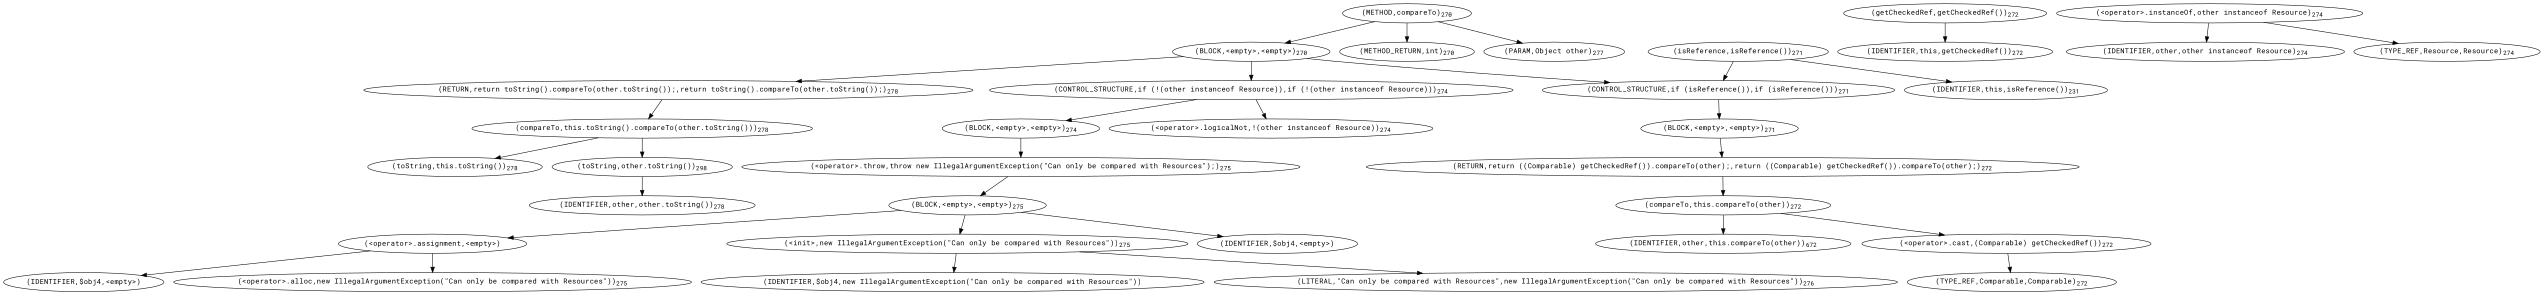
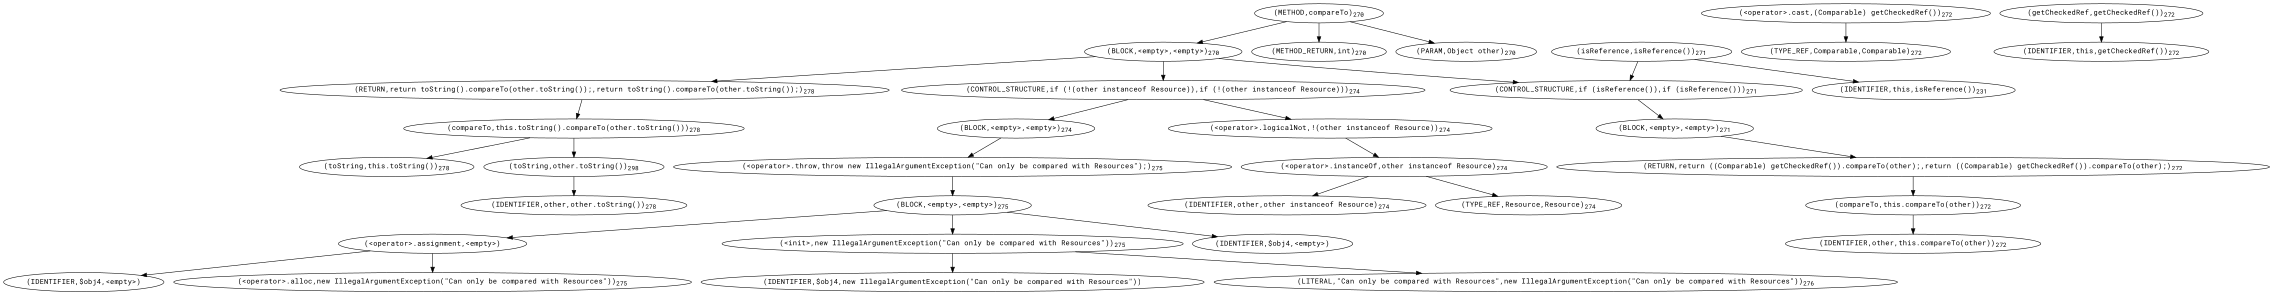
  digraph {
    fontname="Roboto Mono"
    node [fontname="Roboto Mono"]
    edge [fontname="Roboto Mono"]
    n1 [label=<(METHOD,compareTo)<SUB>270</SUB>>]
-   n2 [label=<(PARAM,Object other)<SUB>277</SUB>>]
+   n2 [label=<(PARAM,Object other)<SUB>270</SUB>>]
    n3 [label=<(BLOCK,&lt;empty&gt;,&lt;empty&gt;)<SUB>270</SUB>>]
    n4 [label=<(METHOD_RETURN,int)<SUB>270</SUB>>]
    n5 [label=<(CONTROL_STRUCTURE,if (isReference()),if (isReference()))<SUB>271</SUB>>]
    n6 [label=<(CONTROL_STRUCTURE,if (!(other instanceof Resource)),if (!(other instanceof Resource)))<SUB>274</SUB>>]
    n7 [label=<(RETURN,return toString().compareTo(other.toString());,return toString().compareTo(other.toString());)<SUB>278</SUB>>]
    n8 [label=<(BLOCK,&lt;empty&gt;,&lt;empty&gt;)<SUB>271</SUB>>]
    n9 [label=<(&lt;operator&gt;.logicalNot,!(other instanceof Resource))<SUB>274</SUB>>]
    n10 [label=<(BLOCK,&lt;empty&gt;,&lt;empty&gt;)<SUB>274</SUB>>]
    n11 [label=<(compareTo,this.toString().compareTo(other.toString()))<SUB>278</SUB>>]
    n12 [label=<(isReference,isReference())<SUB>271</SUB>>]
    n13 [label=<(IDENTIFIER,this,isReference())<SUB>231</SUB>>]
    n14 [label=<(RETURN,return ((Comparable) getCheckedRef()).compareTo(other);,return ((Comparable) getCheckedRef()).compareTo(other);)<SUB>272</SUB>>]
    n15 [label=<(compareTo,this.compareTo(other))<SUB>272</SUB>>]
    n16 [label=<(&lt;operator&gt;.cast,(Comparable) getCheckedRef())<SUB>272</SUB>>]
-   n17 [label=<(IDENTIFIER,other,this.compareTo(other))<SUB>672</SUB>>]
+   n17 [label=<(IDENTIFIER,other,this.compareTo(other))<SUB>272</SUB>>]
    n18 [label=<(TYPE_REF,Comparable,Comparable)<SUB>272</SUB>>]
    n19 [label=<(getCheckedRef,getCheckedRef())<SUB>272</SUB>>]
    n20 [label=<(IDENTIFIER,this,getCheckedRef())<SUB>272</SUB>>]
    n21 [label=<(&lt;operator&gt;.instanceOf,other instanceof Resource)<SUB>274</SUB>>]
    n22 [label=<(&lt;operator&gt;.throw,throw new IllegalArgumentException(&quot;Can only be compared with Resources&quot;);)<SUB>275</SUB>>]
    n23 [label=<(IDENTIFIER,other,other instanceof Resource)<SUB>274</SUB>>]
    n24 [label=<(TYPE_REF,Resource,Resource)<SUB>274</SUB>>]
    n25 [label=<(BLOCK,&lt;empty&gt;,&lt;empty&gt;)<SUB>275</SUB>>]
    n26 [label=<(&lt;operator&gt;.assignment,&lt;empty&gt;)>]
    n27 [label=<(&lt;init&gt;,new IllegalArgumentException(&quot;Can only be compared with Resources&quot;))<SUB>275</SUB>>]
    n28 [label=<(IDENTIFIER,$obj4,&lt;empty&gt;)>]
    n29 [label=<(IDENTIFIER,$obj4,&lt;empty&gt;)>]
    n30 [label=<(&lt;operator&gt;.alloc,new IllegalArgumentException(&quot;Can only be compared with Resources&quot;))<SUB>275</SUB>>]
    n31 [label=<(IDENTIFIER,$obj4,new IllegalArgumentException(&quot;Can only be compared with Resources&quot;))>]
    n32 [label=<(LITERAL,&quot;Can only be compared with Resources&quot;,new IllegalArgumentException(&quot;Can only be compared with Resources&quot;))<SUB>276</SUB>>]
    n33 [label=<(toString,this.toString())<SUB>278</SUB>>]
    n34 [label=<(toString,other.toString())<SUB>298</SUB>>]
    n35 [label=<(IDENTIFIER,other,other.toString())<SUB>278</SUB>>]
    n1 -> n2
    n1 -> n3
    n1 -> n4
    n3 -> n5
    n3 -> n6
    n3 -> n7
    n5 -> n8
    n6 -> n9
    n6 -> n10
    n7 -> n11
    n8 -> n14
+   n9 -> n21
    n10 -> n22
    n11 -> n33
    n11 -> n34
    n12 -> n5
    n12 -> n13
    n14 -> n15
-   n15 -> n16
    n15 -> n17
    n16 -> n18
    n19 -> n20
    n21 -> n23
    n21 -> n24
    n22 -> n25
    n25 -> n26
    n25 -> n27
    n25 -> n28
    n26 -> n29
    n26 -> n30
    n27 -> n31
    n27 -> n32
    n34 -> n35
  }
